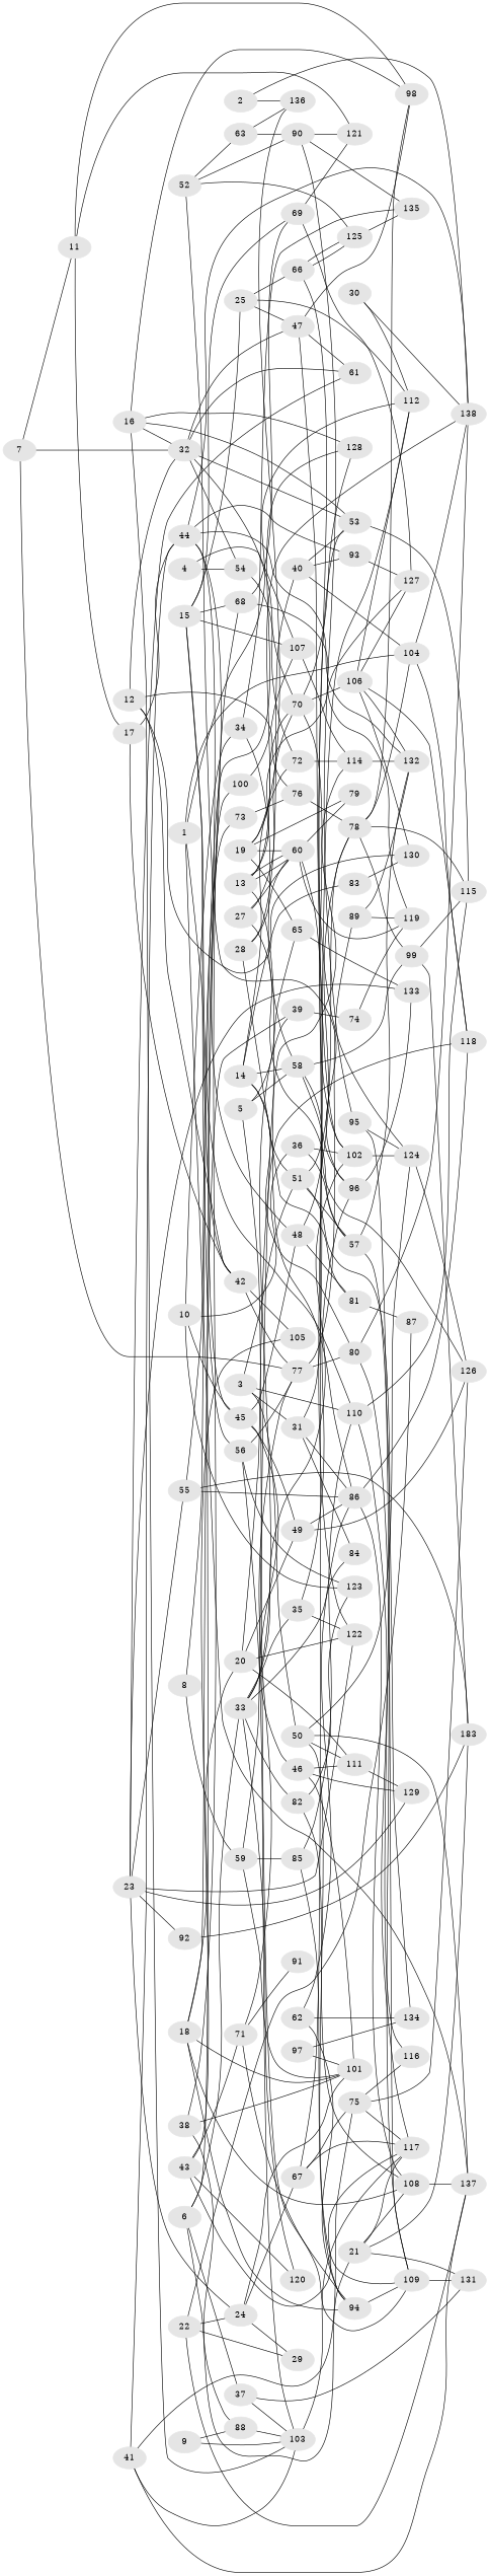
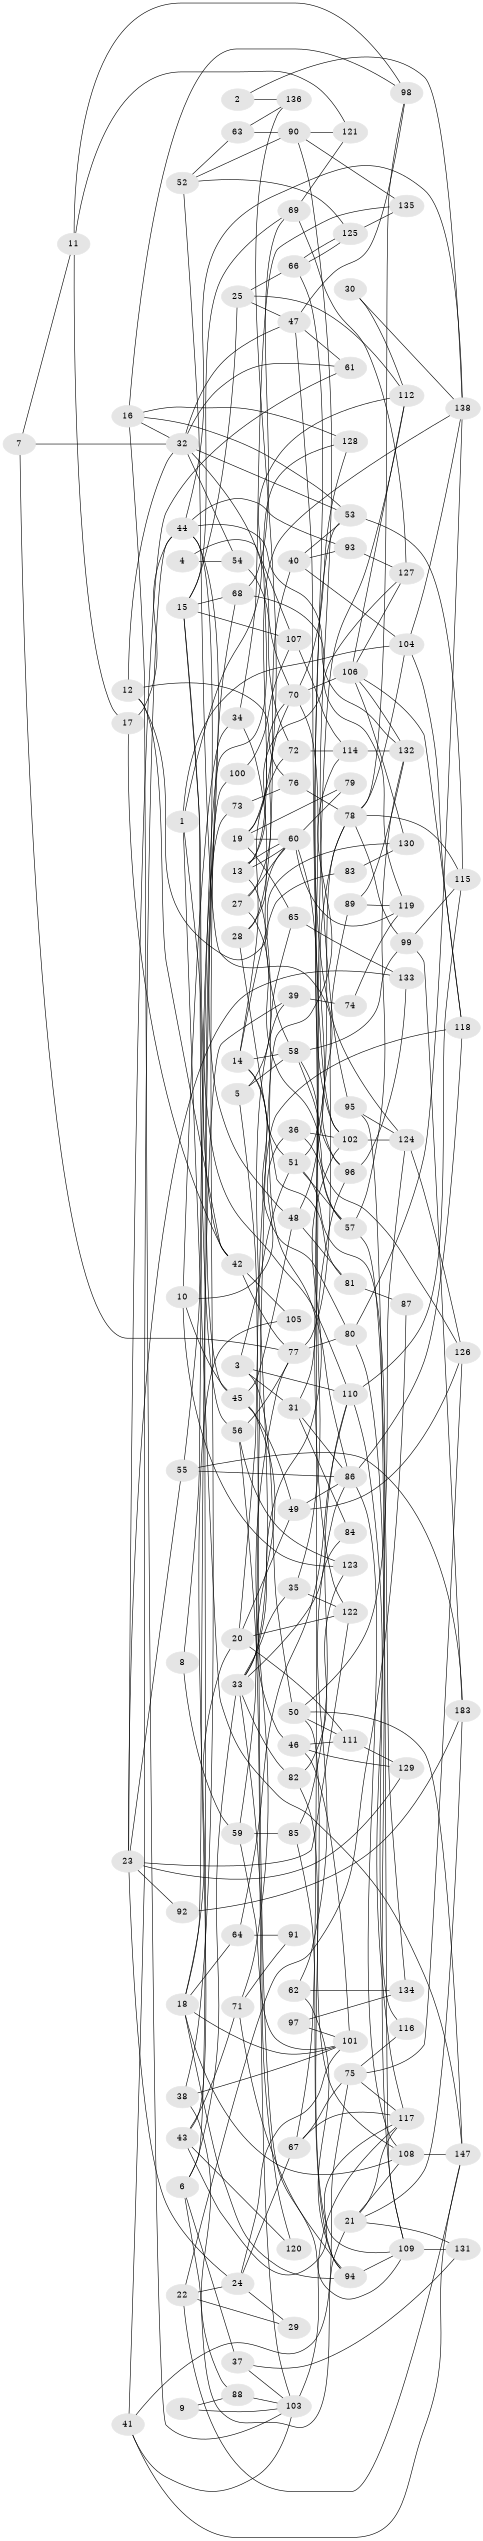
  graph {
    rankdir=LR
    node [color=gray90 style=filled]
    1
    42
    104
    112
-   137
+   137 [label=147]
    77
    105
    138
    118
    2
    136
    3
    31
    50
    51
    110
    86
    53
    84
    109
    111
    124
    57
    78
    116
    117
    115
    4
    54
    107
    70
    114
    5
    58
    65
    96
    126
    99
    133
    131
    6
    21
    33
    37
    100
    108
    n47 [label=183]
    39
    35
    82
    102
    120
    103
    7
    11
    32
    17
    98
    121
    72
    61
    47
    80
    89
    8
    59
    128
    101
    85
    9
    88
    10
    34
    36
    45
    123
    135
    49
    48
    46
    44
    12
    76
    130
    13
    60
    127
    79
    122
    119
    14
    83
    15
    25
    56
    68
    69
    66
    16
    93
    132
    18
    20
+   64
    94
    74
    91
    19
    106
    129
    22
    24
    29
    87
    67
    23
    55
    92
    73
    75
    125
    27
    134
    28
    40
    81
    30
    38
    41
    43
    71
    52
    63
    90
    95
    62
    97
    1 -- 42
    1 -- 104
    1 -- 112
    1 -- 137
    42 -- 77
    42 -- 105
    104 -- 138
    104 -- 118
    77 -- 80
    77 -- 89
    2 -- 138
    2 -- 136
    3 -- 31
    3 -- 50
    3 -- 51
    3 -- 110
    31 -- 86
    31 -- 53
    31 -- 84
    50 -- 137
    50 -- 109
    50 -- 111
    50 -- 124
    51 -- 57
    51 -- 78
    51 -- 116
    110 -- 117
    110 -- 115
    86 -- 118
    86 -- 108
    53 -- 115
    109 -- 131
    111 -- 129
    124 -- 126
    57 -- 132
    57 -- 134
    78 -- 104
    78 -- 115
    78 -- 99
    78 -- 98
    4 -- 54
    4 -- 107
    54 -- 70
    107 -- 114
    70 -- 102
    70 -- 128
    70 -- 106
    114 -- 132
    5 -- 109
    5 -- 58
    5 -- 65
    58 -- 96
    58 -- 126
    58 -- 99
    65 -- 133
    96 -- 133
    99 -- 115
    99 -- n47
    6 -- 21
    6 -- 33
    6 -- 37
    6 -- 100
    21 -- 117
    21 -- 131
    21 -- 108
    21 -- n47
    33 -- 84
    33 -- 39
    33 -- 35
    33 -- 82
    33 -- 102
    33 -- 120
    37 -- 131
    37 -- 103
    100 -- 107
    108 -- 137
    39 -- 74
    35 -- 96
    35 -- 122
    82 -- 108
    82 -- 123
    102 -- 124
    103 -- 117
    7 -- 77
    7 -- 11
    7 -- 32
    11 -- 17
    11 -- 98
    11 -- 121
    32 -- 53
    32 -- 54
    32 -- 72
    32 -- 61
    32 -- 47
    17 -- 42
    17 -- 44
    72 -- 114
    47 -- 102
    47 -- 98
    47 -- 61
    80 -- 138
    80 -- 109
    89 -- 119
    89 -- 132
    8 -- 59
    8 -- 128
    59 -- 114
    59 -- 101
    59 -- 85
    85 -- 110
    85 -- 94
    9 -- 103
    9 -- 88
    88 -- 103
    10 -- 34
    10 -- 36
    10 -- 45
    10 -- 123
    34 -- 58
    34 -- 135
    36 -- 57
    36 -- 102
    45 -- 49
    45 -- 48
    45 -- 46
    49 -- 86
    49 -- 126
    48 -- 78
    48 -- 81
    46 -- 111
    46 -- 101
    46 -- 129
    44 -- 138
    44 -- 45
    44 -- 48
    44 -- 93
    44 -- 132
    12 -- 42
    12 -- 32
    12 -- 76
    12 -- 130
    76 -- 78
    13 -- 138
    13 -- 86
    13 -- 60
    13 -- 60
    13 -- 127
    60 -- 79
    60 -- 122
    60 -- 119
    14 -- 51
    14 -- 58
    14 -- 72
    14 -- 80
    14 -- 83
    83 -- 130
    15 -- 110
    15 -- 107
    15 -- 25
    15 -- 56
    15 -- 68
    15 -- 69
    25 -- 112
    25 -- 47
    25 -- 66
    56 -- 77
    56 -- 103
    56 -- 123
    68 -- 119
    68 -- 69
    69 -- 121
    69 -- 127
    66 -- 124
    66 -- 125
    66 -- 125
    16 -- 53
    16 -- 103
    16 -- 32
    16 -- 98
    16 -- 128
    93 -- 127
    18 -- 108
    18 -- 39
    18 -- 101
    18 -- 20
+   18 -- 64
    18 -- 94
    20 -- 118
    20 -- 111
    20 -- 49
    20 -- 122
+   64 -- 110
+   64 -- 91
    94 -- 109
    74 -- 119
    19 -- 136
    19 -- 70
    19 -- 65
    19 -- 60
    19 -- 79
    106 -- 112
    106 -- 118
    106 -- 130
    106 -- 127
    106 -- 132
    22 -- 137
    22 -- 24
    22 -- 29
    22 -- 87
    24 -- 101
    24 -- 29
    24 -- 67
    67 -- 112
    67 -- 117
    67 -- 75
    23 -- 133
    23 -- 61
    23 -- 122
    23 -- 129
    23 -- 24
    23 -- 55
    23 -- 92
    55 -- 86
    55 -- n47
    55 -- 73
    92 -- n47
    73 -- 76
    75 -- 116
    75 -- 117
    75 -- 126
    125 -- 135
    27 -- 57
    27 -- 70
    27 -- 60
    28 -- 60
    28 -- 40
    28 -- 81
    40 -- 104
    40 -- 53
    40 -- 93
    81 -- 87
    30 -- 112
    30 -- 138
    38 -- 101
    38 -- 88
    38 -- 68
    41 -- 137
    41 -- 103
    41 -- 44
    41 -- 75
    43 -- 105
    43 -- 117
    43 -- 120
    43 -- 71
    71 -- 77
    71 -- 94
    71 -- 91
    52 -- 96
    52 -- 125
    52 -- 63
    52 -- 90
    63 -- 136
    63 -- 90
    90 -- 121
    90 -- 135
    90 -- 95
    95 -- 109
    95 -- 124
    62 -- 86
    62 -- 94
    62 -- 134
    97 -- 101
    97 -- 134
  }
